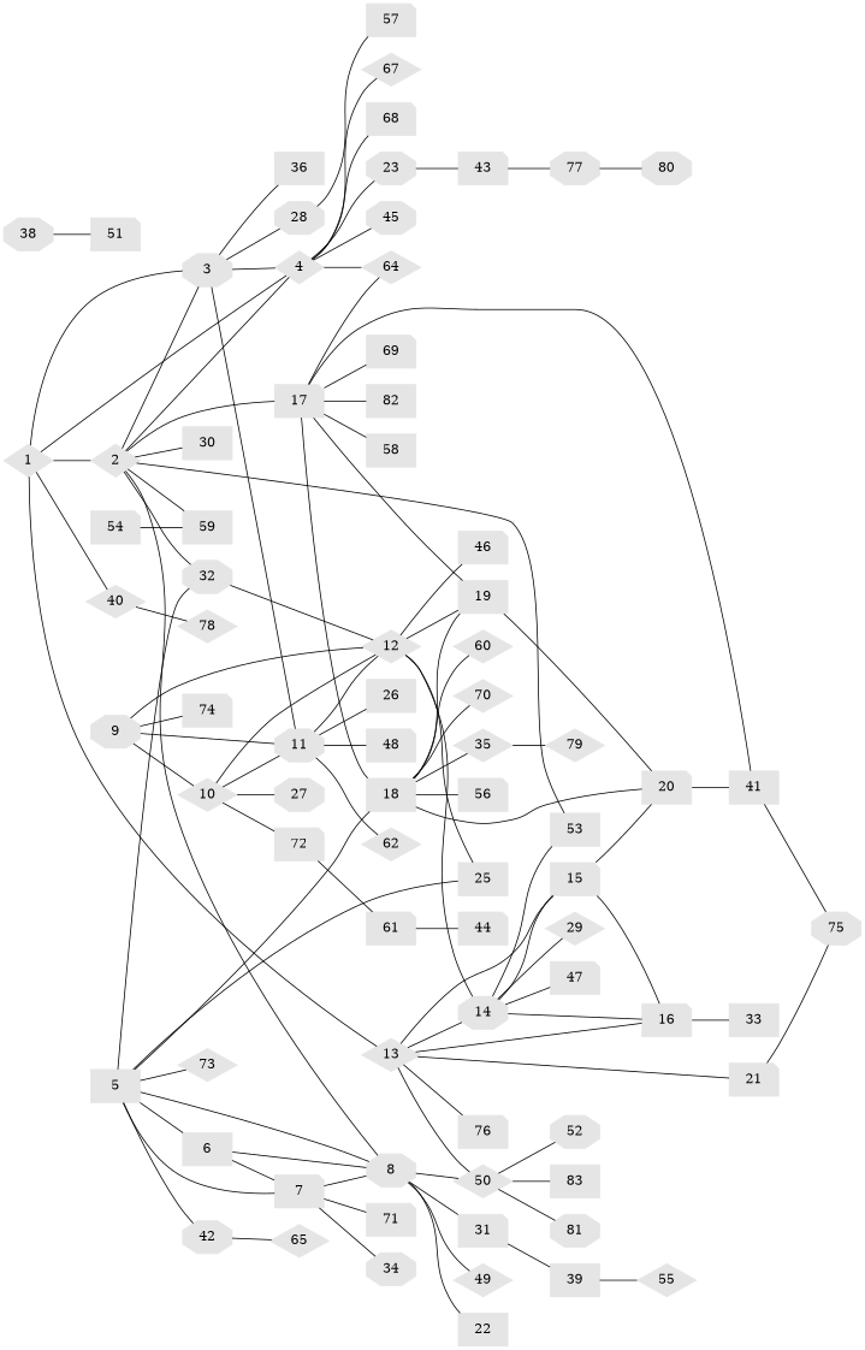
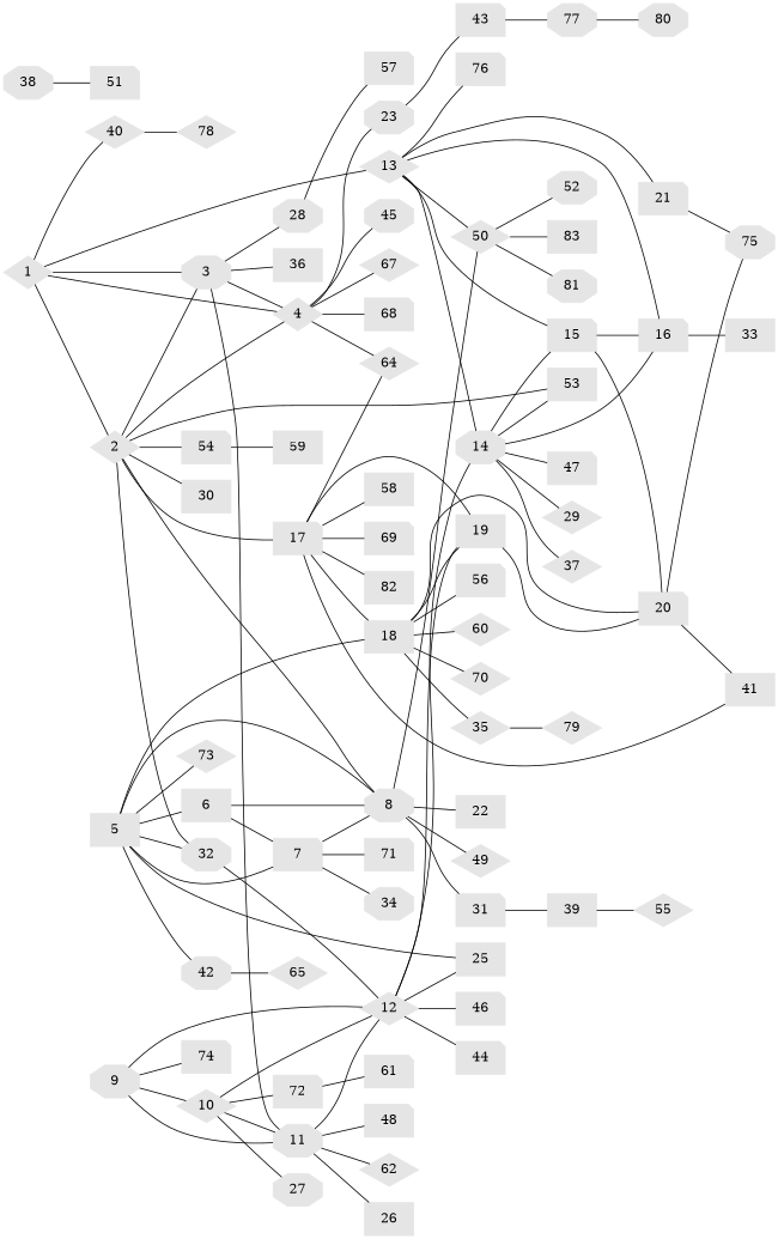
  graph {
    rankdir=LR
    node [color=gray90 shape=note style=filled]
    1 [shape=diamond]
    2 [shape=diamond]
    3 [shape=octagon]
    4 [shape=diamond]
    13 [shape=diamond]
    40 [shape=diamond]
    8 [shape=octagon]
    17
    30 [shape=box]
    32 [shape=octagon]
    53 [shape=box]
    54
    11 [shape=octagon]
    28 [shape=octagon]
    36 [shape=box]
    23 [shape=octagon]
    45 [shape=octagon]
    64 [shape=diamond]
    67 [shape=diamond]
    68
    16
    50 [shape=diamond]
    14 [shape=octagon]
    15
    21
    76
    78 [shape=diamond]
    22 [shape=box]
    31
    49 [shape=diamond]
    18 [shape=box]
    19 [shape=box]
    58 [shape=box]
    69
    82 [shape=box]
    41 [shape=box]
    12 [shape=diamond]
    59 [shape=box]
    26 [shape=box]
    48
    62 [shape=diamond]
    57
    43
    5 [shape=box]
    6 [shape=box]
    7
    25 [shape=box]
    42 [shape=octagon]
    73 [shape=diamond]
    34 [shape=octagon]
    71
    44
    46
    33 [shape=box]
    20
    35 [shape=diamond]
    56
    60 [shape=diamond]
    70 [shape=diamond]
    65 [shape=diamond]
    39 [shape=box]
    52 [shape=octagon]
    n63 [label=83 shape=box]
    81 [shape=octagon]
    9 [shape=octagon]
    10 [shape=diamond]
    74
    27 [shape=octagon]
    72
    38 [shape=octagon]
    51
    61
    29 [shape=diamond]
+   37 [shape=diamond]
    47
    75 [shape=octagon]
    79 [shape=diamond]
    77 [shape=octagon]
    55 [shape=diamond]
    80 [shape=octagon]
    1 -- 2
    1 -- 3
    1 -- 4
    1 -- 13
    1 -- 40
    2 -- 3
    2 -- 4
    2 -- 8
    2 -- 17
    2 -- 30
    2 -- 32
    2 -- 53
-   2 -- 59
+   2 -- 54
    3 -- 4
    3 -- 11
    3 -- 28
    3 -- 36
    4 -- 23
    4 -- 45
    4 -- 64
    4 -- 67
    4 -- 68
    13 -- 16
    13 -- 50
    13 -- 14
    13 -- 15
    13 -- 21
    13 -- 76
    40 -- 78
    8 -- 50
    8 -- 22
    8 -- 31
    8 -- 49
    17 -- 64
    17 -- 18
    17 -- 19
    17 -- 58
    17 -- 69
    17 -- 82
    17 -- 41
    32 -- 12
    54 -- 59
    11 -- 12
    11 -- 26
    11 -- 48
    11 -- 62
    28 -- 57
    23 -- 43
    16 -- 33
    50 -- 52
    50 -- n63
    50 -- 81
    14 -- 53
    14 -- 16
    14 -- 15
    14 -- 29
+   14 -- 37
    14 -- 47
    15 -- 16
    15 -- 20
    21 -- 75
    31 -- 39
    18 -- 19
    18 -- 20
    18 -- 35
    18 -- 56
    18 -- 60
    18 -- 70
    19 -- 20
    12 -- 14
    12 -- 19
    12 -- 25
-   61 -- 44
+   12 -- 44
    12 -- 46
    43 -- 77
    5 -- 8
    5 -- 32
    5 -- 18
    5 -- 6
    5 -- 7
    5 -- 25
    5 -- 42
    5 -- 73
    6 -- 8
    6 -- 7
    7 -- 8
    7 -- 34
    7 -- 71
    42 -- 65
    20 -- 41
-   41 -- 75
+   20 -- 75
    35 -- 79
    39 -- 55
    9 -- 11
    9 -- 12
    9 -- 10
    9 -- 74
    10 -- 11
    10 -- 12
    10 -- 27
    10 -- 72
    72 -- 61
    38 -- 51
    77 -- 80
  }
